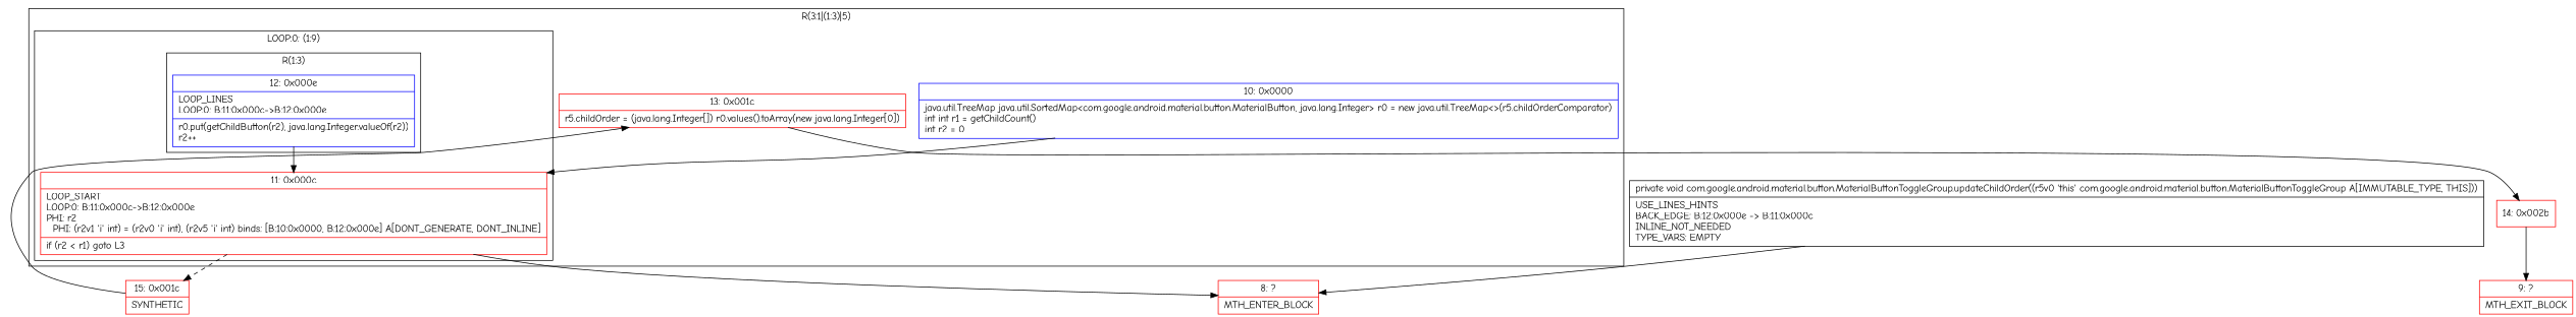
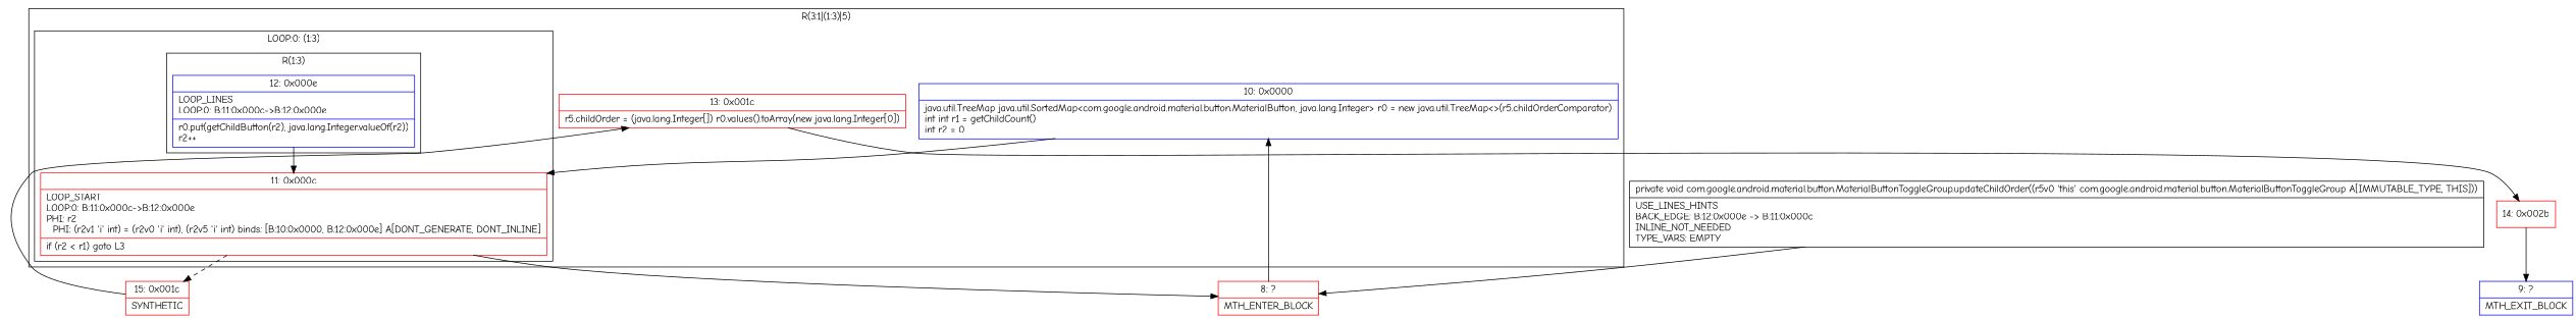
  digraph {
    fontname="Comic Neue"
    node [color=red fontname="Comic Neue" shape=record]
    edge [fontname="Comic Neue"]
    n1 [color=blue label="{12\:\ 0x000e|LOOP_LINES\lLOOP:0: B:11:0x000c\-\>B:12:0x000e\l|r0.put(getChildButton(r2), java.lang.Integer.valueOf(r2))\lr2++\l}"]
    n2 [label="{11\:\ 0x000c|LOOP_START\lLOOP:0: B:11:0x000c\-\>B:12:0x000e\lPHI: r2 \l  PHI: (r2v1 'i' int) = (r2v0 'i' int), (r2v5 'i' int) binds: [B:10:0x0000, B:12:0x000e] A[DONT_GENERATE, DONT_INLINE]\l|if (r2 \< r1) goto L3\l}"]
    n3 [color=blue label="{10\:\ 0x0000|java.util.TreeMap java.util.SortedMap\<com.google.android.material.button.MaterialButton, java.lang.Integer\> r0 = new java.util.TreeMap\<\>(r5.childOrderComparator)\lint int r1 = getChildCount()\lint r2 = 0\l}"]
    n4 [label="{13\:\ 0x001c|r5.childOrder = (java.lang.Integer[]) r0.values().toArray(new java.lang.Integer[0])\l}"]
    n5 [label="{15\:\ 0x001c|SYNTHETIC\l}"]
    n6 [label="{8\:\ ?|MTH_ENTER_BLOCK\l}"]
    n7 [label="{14\:\ 0x002b}"]
-   n8 [label="{9\:\ ?|MTH_EXIT_BLOCK\l}"]
+   n8 [color=blue label="{9\:\ ?|MTH_EXIT_BLOCK\l}"]
    n9 [label="{private void com.google.android.material.button.MaterialButtonToggleGroup.updateChildOrder((r5v0 'this' com.google.android.material.button.MaterialButtonToggleGroup A[IMMUTABLE_TYPE, THIS]))  | USE_LINES_HINTS\lBACK_EDGE: B:12:0x000e \-\> B:11:0x000c\lINLINE_NOT_NEEDED\lTYPE_VARS: EMPTY\l}" color=""]
    subgraph cluster_1 {
      label="R(3:1|(1:3)|5)"
      n3
      n4
      subgraph cluster_2 {
-       label="LOOP:0: (1:9)"
+       label="LOOP:0: (1:3)"
        n2
        subgraph cluster_3 {
          label="R(1:3)"
          n1
        }
      }
    }
    n1 -> n2
    n2 -> n5 [style=dashed]
    n2 -> n6
    n3 -> n2
    n4 -> n7
    n5 -> n4
+   n6 -> n3
    n7 -> n8
    n9 -> n6
  }
